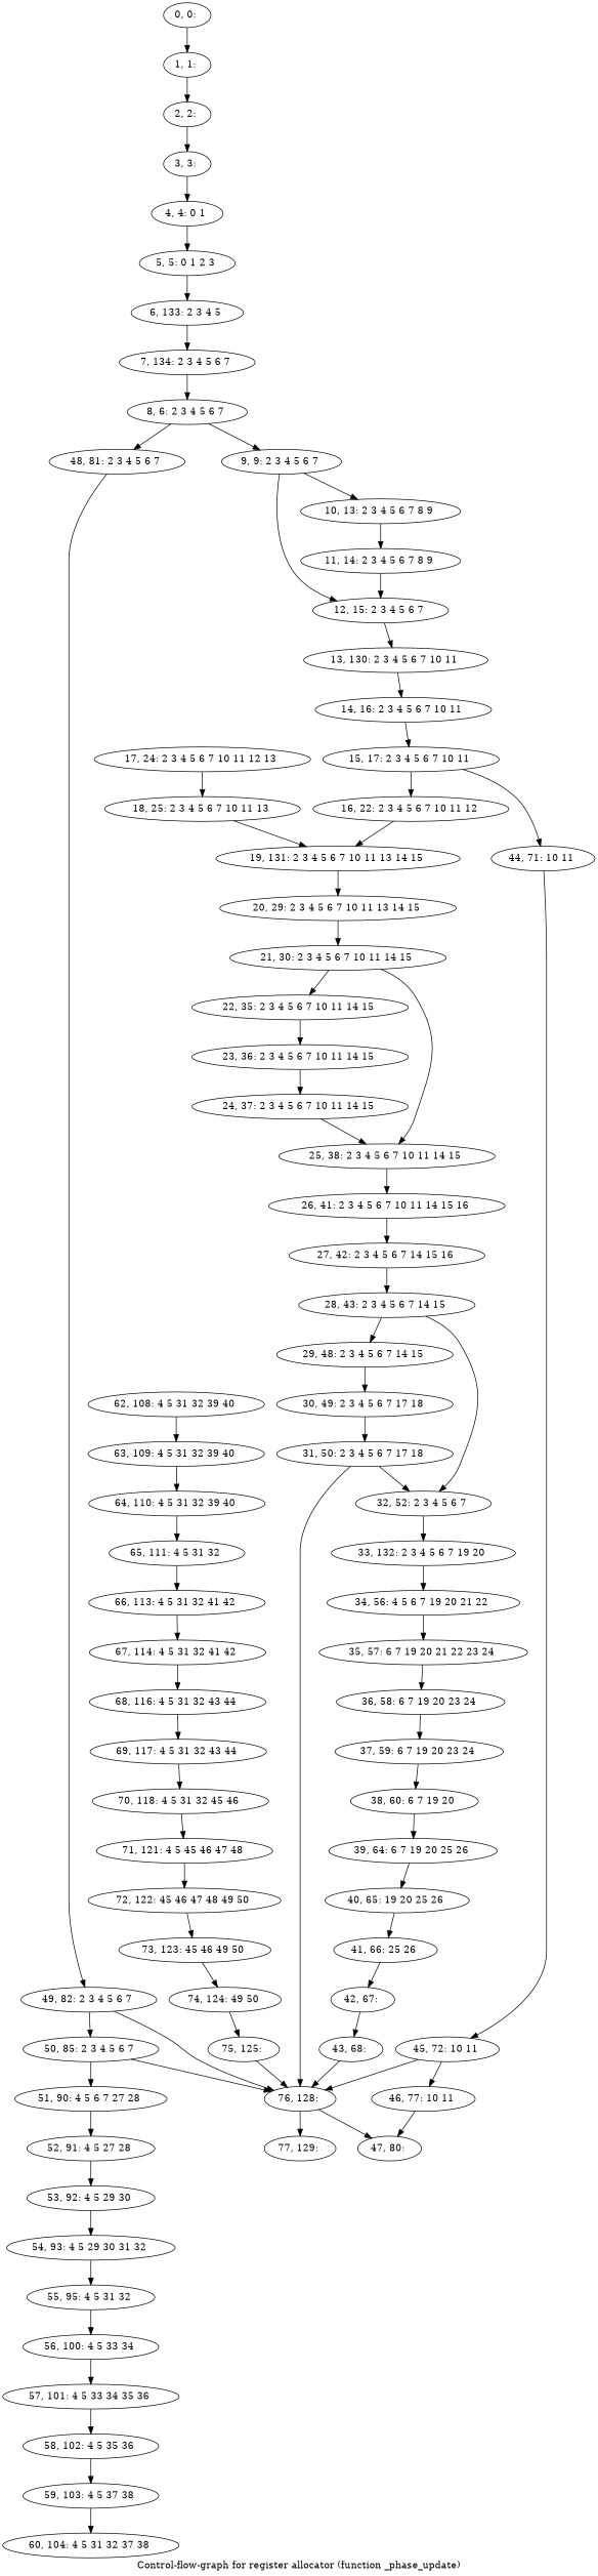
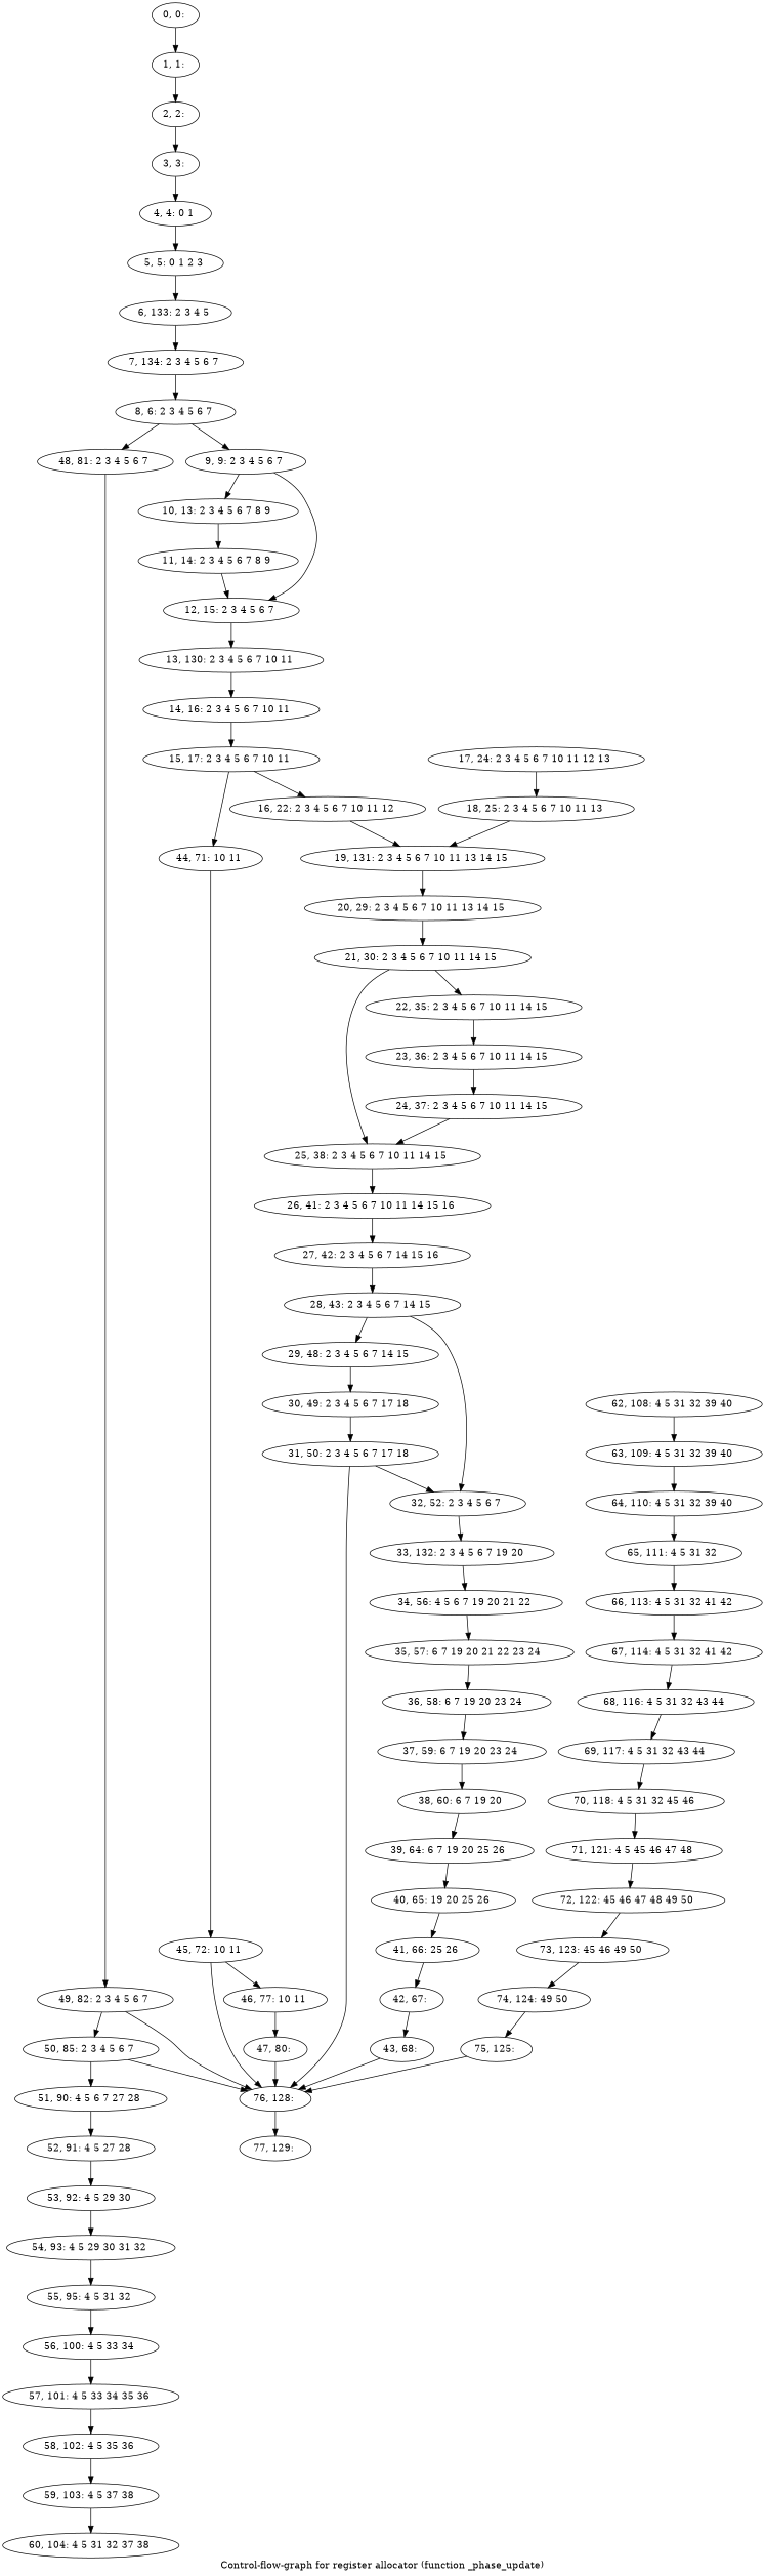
  digraph {
    label="Control-flow-graph for register allocator (function _phase_update)"
    n1 [label="0, 0: "]
    n2 [label="1, 1: "]
    n3 [label="2, 2: "]
    n4 [label="3, 3: "]
    n5 [label="4, 4: 0 1 "]
    n6 [label="5, 5: 0 1 2 3 "]
    n7 [label="6, 133: 2 3 4 5 "]
    n8 [label="7, 134: 2 3 4 5 6 7 "]
    n9 [label="8, 6: 2 3 4 5 6 7 "]
    n10 [label="9, 9: 2 3 4 5 6 7 "]
    n11 [label="48, 81: 2 3 4 5 6 7 "]
    n12 [label="10, 13: 2 3 4 5 6 7 8 9 "]
    n13 [label="12, 15: 2 3 4 5 6 7 "]
    n14 [label="49, 82: 2 3 4 5 6 7 "]
    n15 [label="11, 14: 2 3 4 5 6 7 8 9 "]
    n16 [label="13, 130: 2 3 4 5 6 7 10 11 "]
    n17 [label="14, 16: 2 3 4 5 6 7 10 11 "]
    n18 [label="15, 17: 2 3 4 5 6 7 10 11 "]
    n19 [label="16, 22: 2 3 4 5 6 7 10 11 12 "]
    n20 [label="44, 71: 10 11 "]
    n21 [label="19, 131: 2 3 4 5 6 7 10 11 13 14 15 "]
    n22 [label="45, 72: 10 11 "]
    n23 [label="17, 24: 2 3 4 5 6 7 10 11 12 13 "]
    n24 [label="18, 25: 2 3 4 5 6 7 10 11 13 "]
    n25 [label="20, 29: 2 3 4 5 6 7 10 11 13 14 15 "]
    n26 [label="21, 30: 2 3 4 5 6 7 10 11 14 15 "]
    n27 [label="22, 35: 2 3 4 5 6 7 10 11 14 15 "]
    n28 [label="25, 38: 2 3 4 5 6 7 10 11 14 15 "]
    n29 [label="23, 36: 2 3 4 5 6 7 10 11 14 15 "]
    n30 [label="26, 41: 2 3 4 5 6 7 10 11 14 15 16 "]
    n31 [label="24, 37: 2 3 4 5 6 7 10 11 14 15 "]
    n32 [label="27, 42: 2 3 4 5 6 7 14 15 16 "]
    n33 [label="28, 43: 2 3 4 5 6 7 14 15 "]
    n34 [label="29, 48: 2 3 4 5 6 7 14 15 "]
    n35 [label="32, 52: 2 3 4 5 6 7 "]
    n36 [label="30, 49: 2 3 4 5 6 7 17 18 "]
    n37 [label="33, 132: 2 3 4 5 6 7 19 20 "]
    n38 [label="31, 50: 2 3 4 5 6 7 17 18 "]
    n39 [label="76, 128: "]
    n40 [label="77, 129: "]
    n41 [label="34, 56: 4 5 6 7 19 20 21 22 "]
    n42 [label="35, 57: 6 7 19 20 21 22 23 24 "]
    n43 [label="36, 58: 6 7 19 20 23 24 "]
    n44 [label="37, 59: 6 7 19 20 23 24 "]
    n45 [label="38, 60: 6 7 19 20 "]
    n46 [label="39, 64: 6 7 19 20 25 26 "]
    n47 [label="40, 65: 19 20 25 26 "]
    n48 [label="41, 66: 25 26 "]
    n49 [label="42, 67: "]
    n50 [label="43, 68: "]
    n51 [label="46, 77: 10 11 "]
    n52 [label="47, 80: "]
    n53 [label="50, 85: 2 3 4 5 6 7 "]
    n54 [label="51, 90: 4 5 6 7 27 28 "]
    n55 [label="52, 91: 4 5 27 28 "]
    n56 [label="53, 92: 4 5 29 30 "]
    n57 [label="54, 93: 4 5 29 30 31 32 "]
    n58 [label="55, 95: 4 5 31 32 "]
    n59 [label="56, 100: 4 5 33 34 "]
    n60 [label="57, 101: 4 5 33 34 35 36 "]
    n61 [label="58, 102: 4 5 35 36 "]
    n62 [label="59, 103: 4 5 37 38 "]
    n63 [label="60, 104: 4 5 31 32 37 38 "]
    n64 [label="62, 108: 4 5 31 32 39 40 "]
    n65 [label="63, 109: 4 5 31 32 39 40 "]
    n66 [label="64, 110: 4 5 31 32 39 40 "]
    n67 [label="65, 111: 4 5 31 32 "]
    n68 [label="66, 113: 4 5 31 32 41 42 "]
    n69 [label="67, 114: 4 5 31 32 41 42 "]
    n70 [label="68, 116: 4 5 31 32 43 44 "]
    n71 [label="69, 117: 4 5 31 32 43 44 "]
    n72 [label="70, 118: 4 5 31 32 45 46 "]
    n73 [label="71, 121: 4 5 45 46 47 48 "]
    n74 [label="72, 122: 45 46 47 48 49 50 "]
    n75 [label="73, 123: 45 46 49 50 "]
    n76 [label="74, 124: 49 50 "]
    n77 [label="75, 125: "]
    n1 -> n2
    n2 -> n3
    n3 -> n4
    n4 -> n5
    n5 -> n6
    n6 -> n7
    n7 -> n8
    n8 -> n9
    n9 -> n10
    n9 -> n11
    n10 -> n12
    n10 -> n13
    n11 -> n14
    n12 -> n15
    n13 -> n16
    n14 -> n39
    n14 -> n53
    n15 -> n13
    n16 -> n17
    n17 -> n18
    n18 -> n19
    n18 -> n20
    n19 -> n21
    n20 -> n22
    n21 -> n25
    n22 -> n39
    n22 -> n51
    n23 -> n24
    n24 -> n21
    n25 -> n26
    n26 -> n27
    n26 -> n28
    n27 -> n29
    n28 -> n30
    n29 -> n31
    n30 -> n32
    n31 -> n28
    n32 -> n33
    n33 -> n34
    n33 -> n35
    n34 -> n36
    n35 -> n37
    n36 -> n38
    n37 -> n41
    n38 -> n35
    n38 -> n39
    n39 -> n40
    n41 -> n42
    n42 -> n43
    n43 -> n44
    n44 -> n45
    n45 -> n46
    n46 -> n47
    n47 -> n48
    n48 -> n49
    n49 -> n50
    n50 -> n39
    n51 -> n52
-   n39 -> n52
+   n52 -> n39
    n53 -> n39
    n53 -> n54
    n54 -> n55
    n55 -> n56
    n56 -> n57
    n57 -> n58
    n58 -> n59
    n59 -> n60
    n60 -> n61
    n61 -> n62
    n62 -> n63
    n64 -> n65
    n65 -> n66
    n66 -> n67
    n67 -> n68
    n68 -> n69
    n69 -> n70
    n70 -> n71
    n71 -> n72
    n72 -> n73
    n73 -> n74
    n74 -> n75
    n75 -> n76
    n76 -> n77
    n77 -> n39
  }
